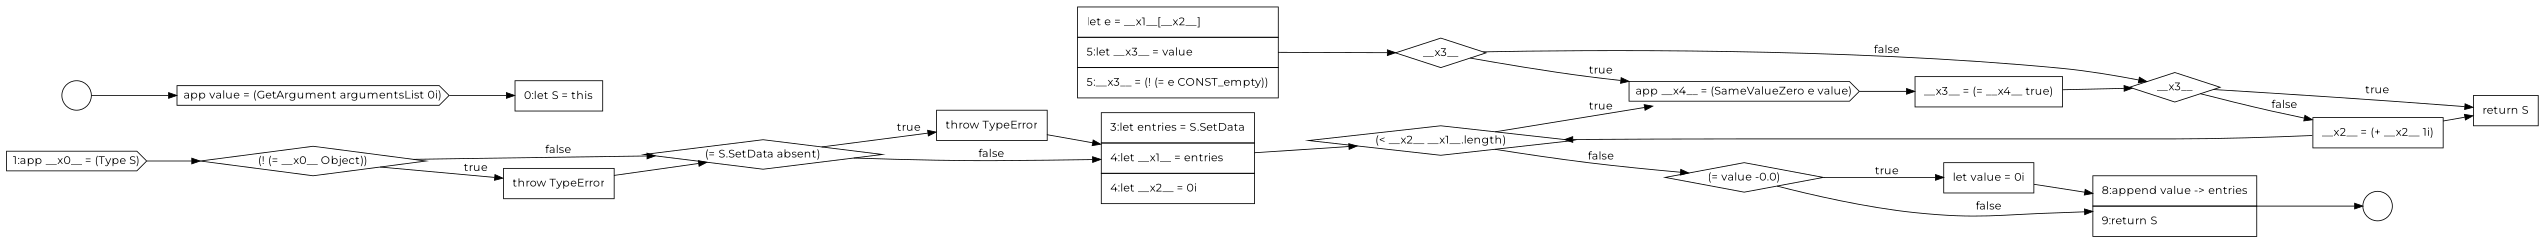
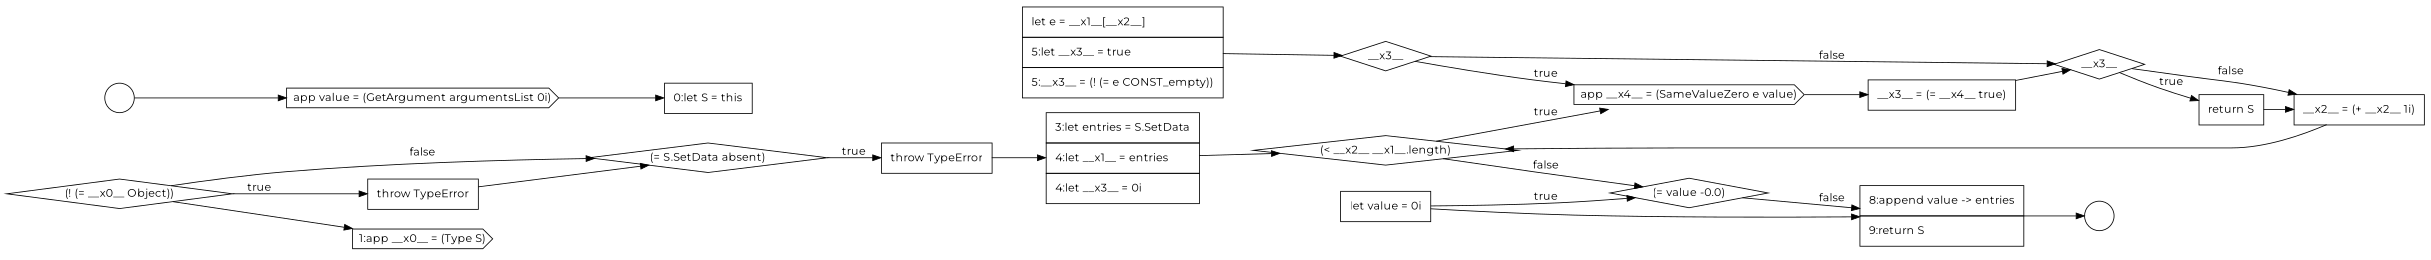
  digraph {
    fontname=Montserrat
    rankdir=LR
    node [color=black fillcolor=white fontname=Montserrat shape=none style=filled]
    edge [color=black fontname=Montserrat]
    n1 [label=<<font color="black">     <table border="0" cellborder="1" cellspacing="0" cellpadding="10">       <tr><td align="left">throw TypeError</td></tr>     </table>   </font>> margin=0]
-   n2 [label=<<font color="black">     <table border="0" cellborder="1" cellspacing="0" cellpadding="10">       <tr><td align="left">3:let entries = S.SetData</td></tr>       <tr><td align="left">4:let __x1__ = entries</td></tr>       <tr><td align="left">4:let __x2__ = 0i</td></tr>     </table>   </font>> margin=0]
+   n2 [label=<<font color="black">     <table border="0" cellborder="1" cellspacing="0" cellpadding="10">       <tr><td align="left">3:let entries = S.SetData</td></tr>       <tr><td align="left">4:let __x1__ = entries</td></tr>       <tr><td align="left">4:let __x3__ = 0i</td></tr>     </table>   </font>> margin=0]
    n3 [label=<<font color="black">(&lt; __x2__ __x1__.length)</font>> shape=diamond]
    n4 [label=<<font color="black">__x3__</font>> shape=diamond]
    n5 [label=<<font color="black">app __x4__ = (SameValueZero e value)</font>> shape=cds]
    n6 [label=<<font color="black">__x3__</font>> shape=diamond]
    n7 [label=<<font color="black">     <table border="0" cellborder="1" cellspacing="0" cellpadding="10">       <tr><td align="left">__x3__ = (= __x4__ true)</td></tr>     </table>   </font>> margin=0]
    n8 [label=<<font color="black">     <table border="0" cellborder="1" cellspacing="0" cellpadding="10">       <tr><td align="left">return S</td></tr>     </table>   </font>> margin=0]
    n9 [label=<<font color="black">     <table border="0" cellborder="1" cellspacing="0" cellpadding="10">       <tr><td align="left">__x2__ = (+ __x2__ 1i)</td></tr>     </table>   </font>> margin=0]
    n10 [label=<<font color="black">(= S.SetData absent)</font>> shape=diamond]
-   n11 [label=<<font color="black">     <table border="0" cellborder="1" cellspacing="0" cellpadding="10">       <tr><td align="left">let e = __x1__[__x2__]</td></tr>       <tr><td align="left">5:let __x3__ = value</td></tr>       <tr><td align="left">5:__x3__ = (! (= e CONST_empty))</td></tr>     </table>   </font>> margin=0]
+   n11 [label=<<font color="black">     <table border="0" cellborder="1" cellspacing="0" cellpadding="10">       <tr><td align="left">let e = __x1__[__x2__]</td></tr>       <tr><td align="left">5:let __x3__ = true</td></tr>       <tr><td align="left">5:__x3__ = (! (= e CONST_empty))</td></tr>     </table>   </font>> margin=0]
    n12 [label=<<font color="black">(= value -0.0)</font>> shape=diamond]
    n13 [label=<<font color="black">     <table border="0" cellborder="1" cellspacing="0" cellpadding="10">       <tr><td align="left">let value = 0i</td></tr>     </table>   </font>> margin=0]
    n14 [label=<<font color="black">     <table border="0" cellborder="1" cellspacing="0" cellpadding="10">       <tr><td align="left">8:append value -&gt; entries</td></tr>       <tr><td align="left">9:return S</td></tr>     </table>   </font>> margin=0]
    n15 [label=" " shape=circle]
    n16 [label=<<font color="black">1:app __x0__ = (Type S)</font>> shape=cds]
    n17 [label=<<font color="black">(! (= __x0__ Object))</font>> shape=diamond]
    n18 [label=<<font color="black">     <table border="0" cellborder="1" cellspacing="0" cellpadding="10">       <tr><td align="left">throw TypeError</td></tr>     </table>   </font>> margin=0]
    n19 [label=<<font color="black">     <table border="0" cellborder="1" cellspacing="0" cellpadding="10">       <tr><td align="left">0:let S = this</td></tr>     </table>   </font>> margin=0]
    n20 [label=<<font color="black">app value = (GetArgument argumentsList 0i)</font>> shape=cds]
    n21 [label=" " shape=circle]
    n1 -> n2
    n2 -> n3
    n3 -> n5 [label=<<font color="black">true</font>>]
    n3 -> n12 [label=<<font color="black">false</font>>]
    n4 -> n5 [label=<<font color="black">true</font>>]
    n4 -> n6 [label=<<font color="black">false</font>>]
    n5 -> n7
    n6 -> n8 [label=<<font color="black">true</font>>]
    n6 -> n9 [label=<<font color="black">false</font>>]
    n7 -> n6
-   n9 -> n8
+   n8 -> n9
    n9 -> n3
    n10 -> n1 [label=<<font color="black">true</font>>]
-   n10 -> n2 [label=<<font color="black">false</font>>]
    n11 -> n4
-   n12 -> n13 [label=<<font color="black">true</font>>]
+   n13 -> n12 [label=<<font color="black">true</font>>]
    n12 -> n14 [label=<<font color="black">false</font>>]
    n13 -> n14
    n14 -> n15
-   n16 -> n17
+   n17 -> n16
    n17 -> n10 [label=<<font color="black">false</font>>]
    n17 -> n18 [label=<<font color="black">true</font>>]
    n18 -> n10
    n20 -> n19
    n21 -> n20
  }
